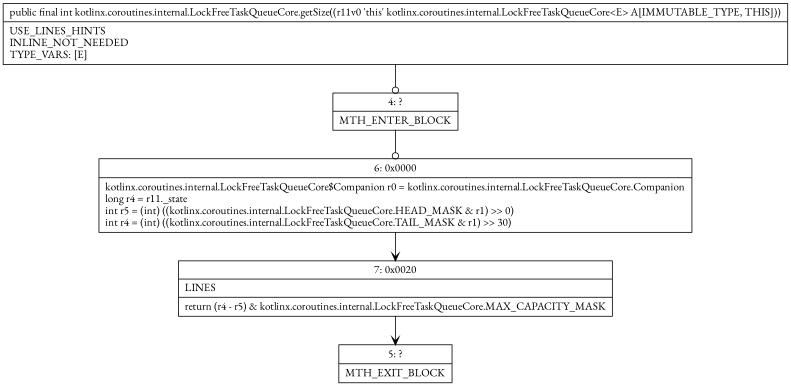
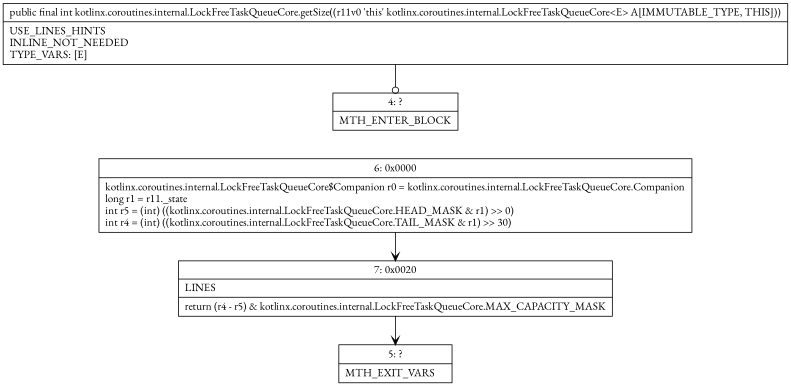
  digraph {
    fontname="EB Garamond"
    node [fontname="EB Garamond" shape=record]
    edge [arrowhead=odot fontname="EB Garamond"]
    n1 [label="{4\:\ ?|MTH_ENTER_BLOCK\l}"]
-   n2 [label="{6\:\ 0x0000|kotlinx.coroutines.internal.LockFreeTaskQueueCore$Companion r0 = kotlinx.coroutines.internal.LockFreeTaskQueueCore.Companion\llong r4 = r11._state\lint r5 = (int) ((kotlinx.coroutines.internal.LockFreeTaskQueueCore.HEAD_MASK & r1) \>\> 0)\lint r4 = (int) ((kotlinx.coroutines.internal.LockFreeTaskQueueCore.TAIL_MASK & r1) \>\> 30)\l}"]
+   n2 [label="{6\:\ 0x0000|kotlinx.coroutines.internal.LockFreeTaskQueueCore$Companion r0 = kotlinx.coroutines.internal.LockFreeTaskQueueCore.Companion\llong r1 = r11._state\lint r5 = (int) ((kotlinx.coroutines.internal.LockFreeTaskQueueCore.HEAD_MASK & r1) \>\> 0)\lint r4 = (int) ((kotlinx.coroutines.internal.LockFreeTaskQueueCore.TAIL_MASK & r1) \>\> 30)\l}"]
    n3 [label="{7\:\ 0x0020|LINES\l|return (r4 \- r5) & kotlinx.coroutines.internal.LockFreeTaskQueueCore.MAX_CAPACITY_MASK\l}"]
-   n4 [label="{5\:\ ?|MTH_EXIT_BLOCK\l}"]
+   n4 [label="{5\:\ ?|MTH_EXIT_VARS\l}"]
    n5 [label="{public final int kotlinx.coroutines.internal.LockFreeTaskQueueCore.getSize((r11v0 'this' kotlinx.coroutines.internal.LockFreeTaskQueueCore\<E\> A[IMMUTABLE_TYPE, THIS]))  | USE_LINES_HINTS\lINLINE_NOT_NEEDED\lTYPE_VARS: [E]\l}"]
-   n1 -> n2
    n2 -> n3 [arrowhead=vee]
    n3 -> n4 [arrowhead=vee]
    n5 -> n1
  }
